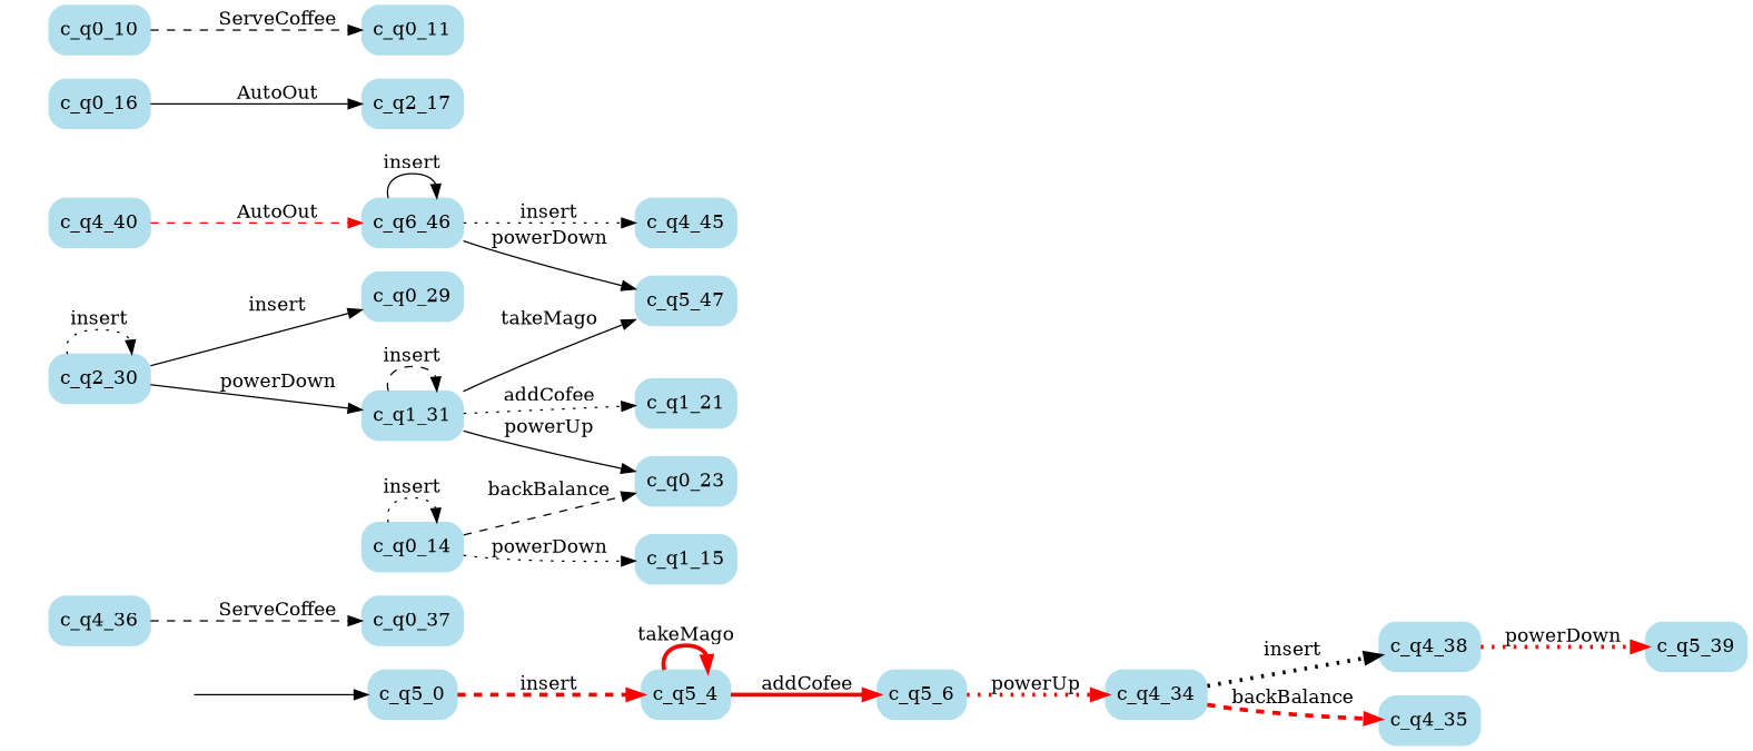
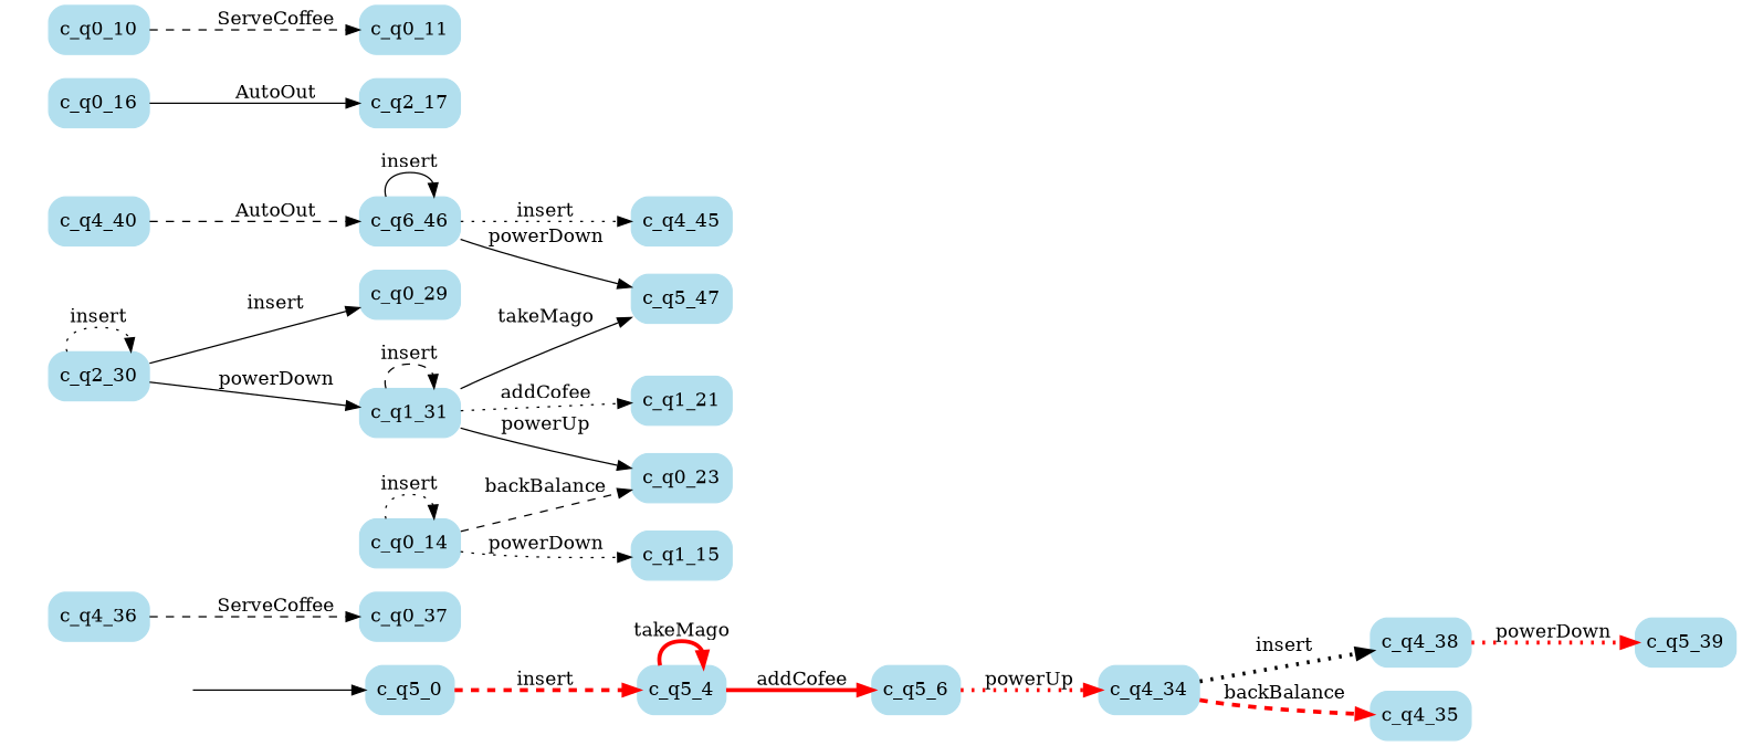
  digraph {
    rankdir=LR
    node [style="rounded, filled" color=lightblue2 shape=box]
    edge [style=solid]
    start_c_q5_0 [style=invisible color="" shape=""]
    n2 [label=c_q5_0]
    n3 [label=c_q5_4]
    n4 [label=c_q0_37]
    n5 [label=c_q4_40]
    n6 [label=c_q6_46]
    n7 [label=c_q5_47]
    n8 [label=c_q4_45]
    n9 [label=c_q4_34]
    n10 [label=c_q4_38]
    n11 [label=c_q4_35]
    n12 [label=c_q5_39]
    n13 [label=c_q5_6]
    n14 [label=c_q1_15]
    n15 [label=c_q0_23]
    n16 [label=c_q1_21]
    n17 [label=c_q2_17]
    n18 [label=c_q2_30]
    n19 [label=c_q0_29]
    n20 [label=c_q1_31]
    n21 [label=c_q0_14]
    n22 [label=c_q0_16]
    n23 [label=c_q0_11]
    n24 [label=c_q4_36]
    n25 [label=c_q0_10]
    start_c_q5_0 -> n2
    n2 -> n3 [color=red label=insert penwidth=3 style=dashed]
    n3 -> n3 [color=red label=takeMago penwidth=3]
    n3 -> n13 [color=red label=addCofee penwidth=3]
-   n5 -> n6 [label=AutoOut style=dashed color=red]
+   n5 -> n6 [label=AutoOut style=dashed]
    n6 -> n6 [label=insert]
    n6 -> n7 [label=powerDown]
    n6 -> n8 [label=insert style=dotted]
    n9 -> n10 [color=black label=insert penwidth=3 style=dotted]
    n9 -> n11 [color=red label=backBalance penwidth=3 style=dashed]
    n10 -> n12 [color=red label=powerDown penwidth=3 style=dotted]
    n13 -> n9 [color=red label=powerUp penwidth=3 style=dotted]
    n18 -> n18 [label=insert style=dotted]
    n18 -> n19 [label=insert]
    n18 -> n20 [label=powerDown]
    n20 -> n7 [label=takeMago]
    n20 -> n15 [label=powerUp]
    n20 -> n16 [label=addCofee style=dotted]
    n20 -> n20 [label=insert style=dashed]
    n21 -> n14 [label=powerDown style=dotted]
    n21 -> n15 [label=backBalance style=dashed]
    n21 -> n21 [label=insert style=dotted]
    n22 -> n17 [label=AutoOut]
    n24 -> n4 [label=ServeCoffee style=dashed]
    n25 -> n23 [label=ServeCoffee style=dashed]
  }
